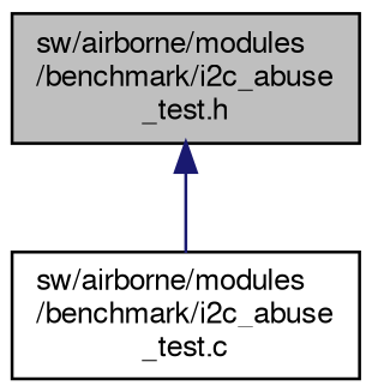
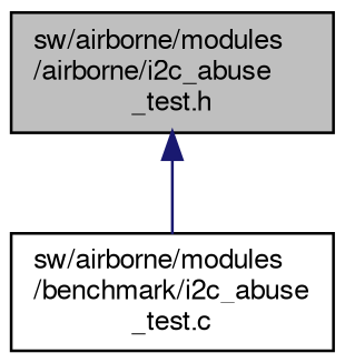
  digraph {
    node [color=black fontname=FreeSans fontsize=10 shape=record style=filled]
-   n1 [fillcolor=grey75 fontcolor=black height=0.2 label="sw/airborne/modules\l/benchmark/i2c_abuse\l_test.h" width=0.4]
+   n1 [fillcolor=grey75 fontcolor=black height=0.2 label="sw/airborne/modules\l/airborne/i2c_abuse\l_test.h" width=0.4]
    n2 [fillcolor=white height=0.2 label="sw/airborne/modules\l/benchmark/i2c_abuse\l_test.c" width=0.4]
    n1 -> n2 [color=midnightblue dir=back fontname=FreeSans fontsize=10 labelfontname=FreeSans labelfontsize=10 style=solid]
  }
